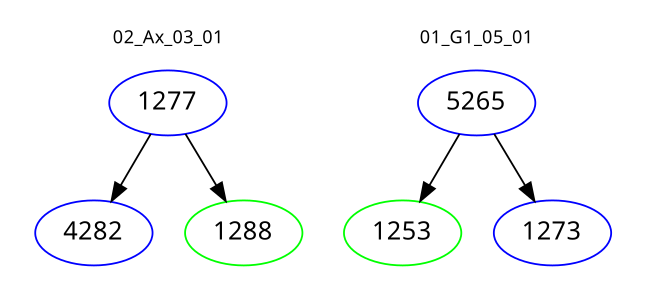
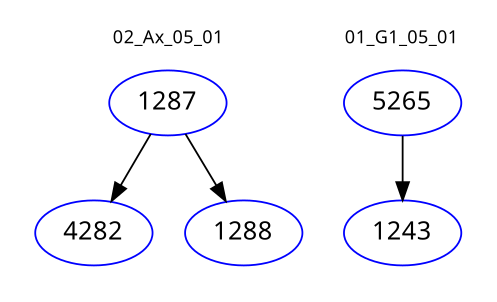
  digraph {
    fontname="Noto Sans"
    node [color=blue fontname="Noto Sans"]
    edge [color=black fontname="Noto Sans"]
-   n1 [label=1277]
+   n1 [label=1287]
    n2 [label=4282]
-   n3 [color=green label=1288]
+   n3 [label=1288]
    n4 [label=5265]
-   n5 [color=green label=1253]
-   n6 [label=1273]
+   n6 [label=1243]
    subgraph cluster_1 {
      color=white
      fontsize=10
-     label="02_Ax_03_01"
+     label="02_Ax_05_01"
      n1
      n2
      n3
    }
    subgraph cluster_2 {
      color=white
      fontsize=10
      label="01_G1_05_01"
      n4
-     n5
      n6
    }
    n1 -> n2
    n1 -> n3
-   n4 -> n5
    n4 -> n6
  }
